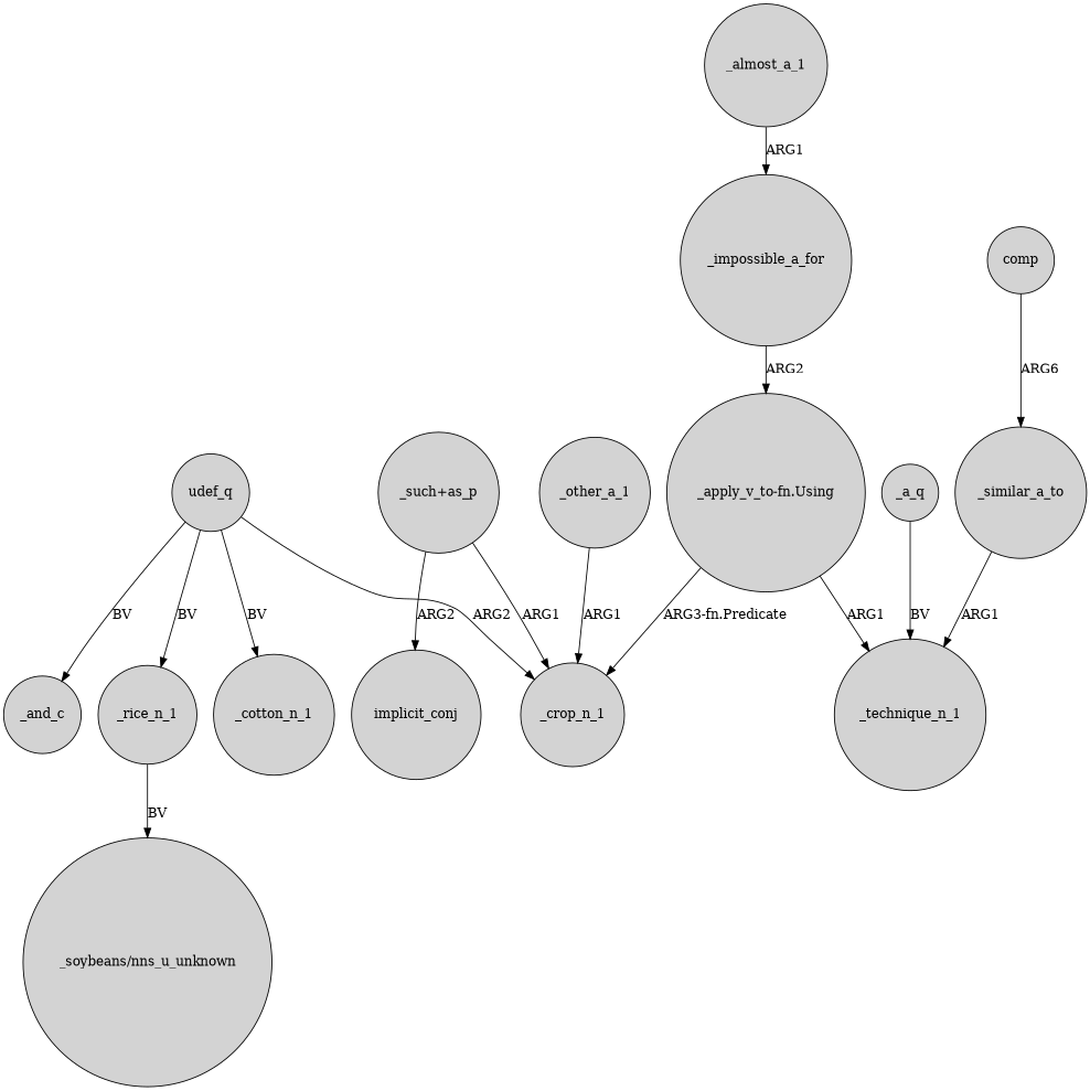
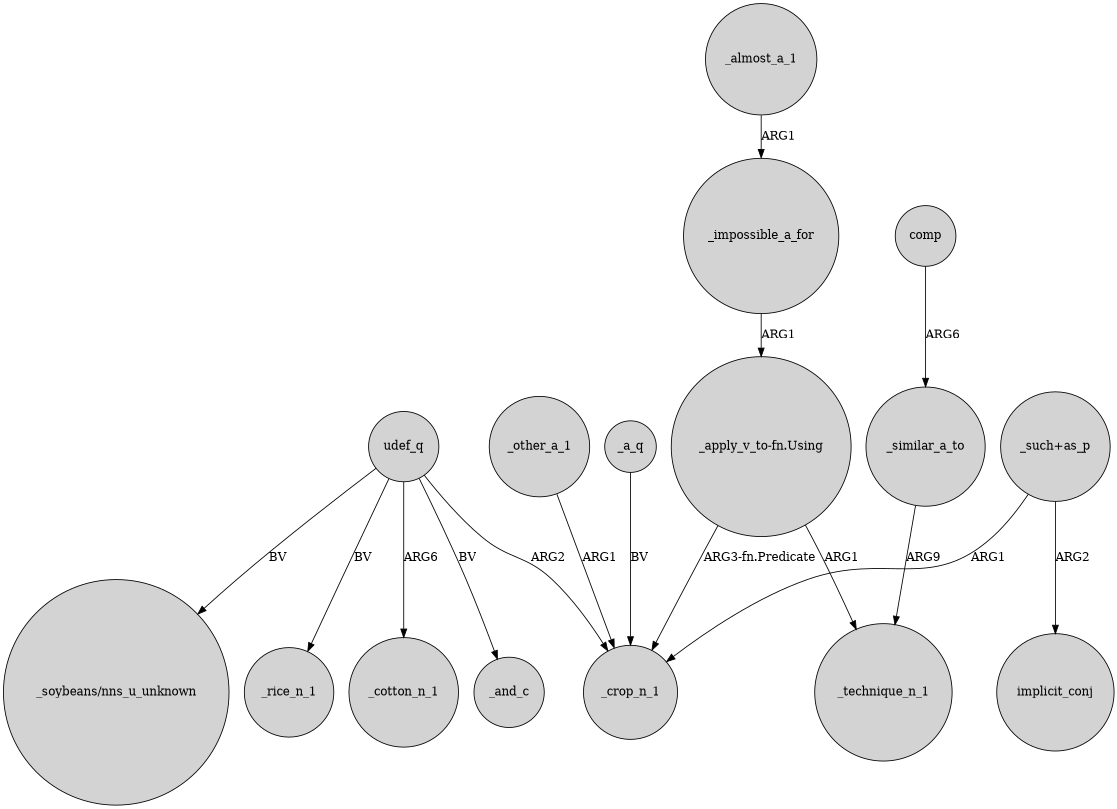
  digraph {
    node [shape=circle style=filled]
    _other_a_1
    _crop_n_1
    comp
    _similar_a_to
    _technique_n_1
    _a_q
    udef_q
    _and_c
    "_soybeans/nns_u_unknown"
    _rice_n_1
    _cotton_n_1
    "_such+as_p"
    implicit_conj
    _impossible_a_for
    "_apply_v_to-fn.Using"
    _almost_a_1
    _other_a_1 -> _crop_n_1 [label=ARG1]
    comp -> _similar_a_to [label=ARG6]
-   _similar_a_to -> _technique_n_1 [label=ARG1]
-   _a_q -> _technique_n_1 [label=BV]
+   _similar_a_to -> _technique_n_1 [label=ARG9]
+   _a_q -> _crop_n_1 [label=BV]
    udef_q -> _crop_n_1 [label=ARG2]
    udef_q -> _and_c [label=BV]
-   _rice_n_1 -> "_soybeans/nns_u_unknown" [label=BV]
+   udef_q -> "_soybeans/nns_u_unknown" [label=BV]
    udef_q -> _rice_n_1 [label=BV]
-   udef_q -> _cotton_n_1 [label=BV]
+   udef_q -> _cotton_n_1 [label=ARG6]
    "_such+as_p" -> _crop_n_1 [label=ARG1]
    "_such+as_p" -> implicit_conj [label=ARG2]
-   _impossible_a_for -> "_apply_v_to-fn.Using" [label=ARG2]
+   _impossible_a_for -> "_apply_v_to-fn.Using" [label=ARG1]
    "_apply_v_to-fn.Using" -> _crop_n_1 [label="ARG3-fn.Predicate"]
    "_apply_v_to-fn.Using" -> _technique_n_1 [label=ARG1]
    _almost_a_1 -> _impossible_a_for [label=ARG1]
  }
